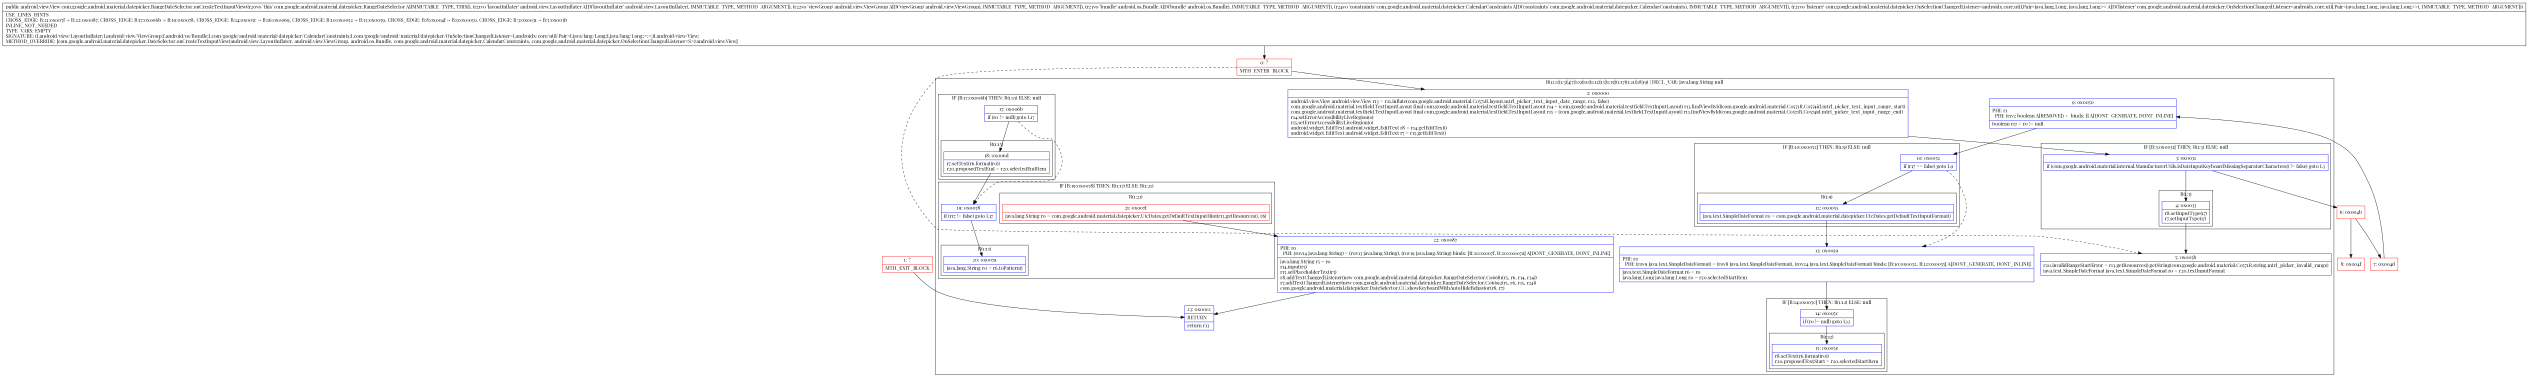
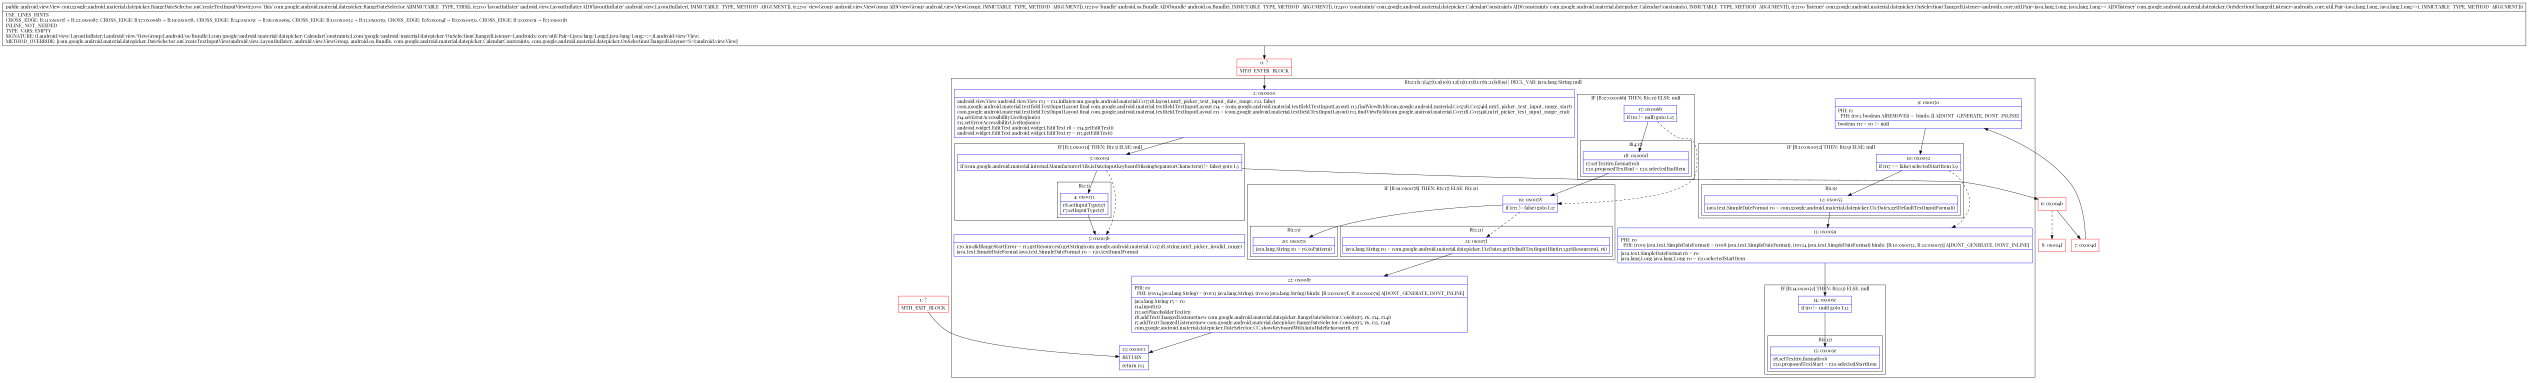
  digraph {
    fontname="Playfair Display"
    node [color=blue fontname="Playfair Display" shape=record]
    edge [fontname="Playfair Display"]
    n1 [label="{4\:\ 0x0033|r8.setInputType(17)\lr7.setInputType(17)\l}"]
    n2 [label="{3\:\ 0x0031|if (com.google.android.material.internal.ManufacturerUtils.isDateInputKeyboardMissingSeparatorCharacters() != false) goto L3\l}"]
    n3 [label="{12\:\ 0x0055|java.text.SimpleDateFormat r0 = com.google.android.material.datepicker.UtcDates.getDefaultTextInputFormat()\l}"]
-   n4 [label="{10\:\ 0x0052|if (r17 == false) goto L9\l}"]
+   n4 [label="{10\:\ 0x0052|if (r17 == false) selectedStartItem L9\l}"]
    n5 [label="{15\:\ 0x005e|r8.setText(r6.format(r0))\lr20.proposedTextStart = r20.selectedStartItem\l}"]
    n6 [label="{14\:\ 0x005c|if (r0 != null) goto L12\l}"]
    n7 [label="{18\:\ 0x006d|r7.setText(r6.format(r0))\lr20.proposedTextEnd = r20.selectedEndItem\l}"]
    n8 [label="{17\:\ 0x006b|if (r0 != null) goto L15\l}"]
    n9 [label="{20\:\ 0x007a|java.lang.String r0 = r6.toPattern()\l}"]
-   n10 [color=red label="{21\:\ 0x007f|java.lang.String r0 = com.google.android.material.datepicker.UtcDates.getDefaultTextInputHint(r13.getResources(), r6)\l}"]
+   n10 [label="{21\:\ 0x007f|java.lang.String r0 = com.google.android.material.datepicker.UtcDates.getDefaultTextInputHint(r13.getResources(), r6)\l}"]
    n11 [label="{19\:\ 0x0078|if (r17 != false) goto L17\l}"]
    n12 [label="{2\:\ 0x0000|android.view.View android.view.View r13 = r21.inflate(com.google.android.material.C0571R.layout.mtrl_picker_text_input_date_range, r22, false)\lcom.google.android.material.textfield.TextInputLayout final com.google.android.material.textfield.TextInputLayout r14 = (com.google.android.material.textfield.TextInputLayout) r13.findViewById(com.google.android.material.C0571R.C0574id.mtrl_picker_text_input_range_start)\lcom.google.android.material.textfield.TextInputLayout final com.google.android.material.textfield.TextInputLayout r15 = (com.google.android.material.textfield.TextInputLayout) r13.findViewById(com.google.android.material.C0571R.C0574id.mtrl_picker_text_input_range_end)\lr14.setErrorAccessibilityLiveRegion(0)\lr15.setErrorAccessibilityLiveRegion(0)\landroid.widget.EditText android.widget.EditText r8 = r14.getEditText()\landroid.widget.EditText android.widget.EditText r7 = r15.getEditText()\l}"]
    n13 [label="{5\:\ 0x003b|r20.invalidRangeStartError = r13.getResources().getString(com.google.android.material.C0571R.string.mtrl_picker_invalid_range)\ljava.text.SimpleDateFormat java.text.SimpleDateFormat r0 = r20.textInputFormat\l}"]
    n14 [label="{9\:\ 0x0050|PHI: r1 \l  PHI: (r1v2 boolean A[REMOVE]) =  binds: [] A[DONT_GENERATE, DONT_INLINE]\l|boolean r17 = r0 != null\l}"]
    n15 [label="{13\:\ 0x0059|PHI: r0 \l  PHI: (r0v9 java.text.SimpleDateFormat) = (r0v8 java.text.SimpleDateFormat), (r0v24 java.text.SimpleDateFormat) binds: [B:10:0x0052, B:12:0x0055] A[DONT_GENERATE, DONT_INLINE]\l|java.text.SimpleDateFormat r6 = r0\ljava.lang.Long java.lang.Long r0 = r20.selectedStartItem\l}"]
    n16 [label="{22\:\ 0x0087|PHI: r0 \l  PHI: (r0v14 java.lang.String) = (r0v13 java.lang.String), (r0v19 java.lang.String) binds: [B:21:0x007f, B:20:0x007a] A[DONT_GENERATE, DONT_INLINE]\l|java.lang.String r5 = r0\lr14.input(r5)\lr15.setPlaceholderText(r5)\lr8.addTextChangedListener(new com.google.android.material.datepicker.RangeDateSelector.C06681(r5, r6, r14, r24))\lr7.addTextChangedListener(new com.google.android.material.datepicker.RangeDateSelector.C06692(r5, r6, r15, r24))\lcom.google.android.material.datepicker.DateSelector.CC.showKeyboardWithAutoHideBehavior(r8, r7)\l}"]
    n17 [label="{23\:\ 0x00c2|RETURN\l|return r13\l}"]
    n18 [color=red label="{6\:\ 0x004b}"]
    n19 [color=red label="{7\:\ 0x004d}"]
    n20 [color=red label="{8\:\ 0x004f}"]
    n21 [color=red label="{1\:\ ?|MTH_EXIT_BLOCK\l}"]
    n22 [color=red label="{0\:\ ?|MTH_ENTER_BLOCK\l}"]
    n23 [label="{public android.view.View com.google.android.material.datepicker.RangeDateSelector.onCreateTextInputView((r20v0 'this' com.google.android.material.datepicker.RangeDateSelector A[IMMUTABLE_TYPE, THIS]), (r21v0 'layoutInflater' android.view.LayoutInflater A[D('layoutInflater' android.view.LayoutInflater), IMMUTABLE_TYPE, METHOD_ARGUMENT]), (r22v0 'viewGroup' android.view.ViewGroup A[D('viewGroup' android.view.ViewGroup), IMMUTABLE_TYPE, METHOD_ARGUMENT]), (r23v0 'bundle' android.os.Bundle A[D('bundle' android.os.Bundle), IMMUTABLE_TYPE, METHOD_ARGUMENT]), (r24v0 'constraints' com.google.android.material.datepicker.CalendarConstraints A[D('constraints' com.google.android.material.datepicker.CalendarConstraints), IMMUTABLE_TYPE, METHOD_ARGUMENT]), (r25v0 'listener' com.google.android.material.datepicker.OnSelectionChangedListener\<androidx.core.util.Pair\<java.lang.Long, java.lang.Long\>\> A[D('listener' com.google.android.material.datepicker.OnSelectionChangedListener\<androidx.core.util.Pair\<java.lang.Long, java.lang.Long\>\>), IMMUTABLE_TYPE, METHOD_ARGUMENT]))  | USE_LINES_HINTS\lCROSS_EDGE: B:21:0x007f \-\> B:22:0x0087, CROSS_EDGE: B:17:0x006b \-\> B:19:0x0078, CROSS_EDGE: B:14:0x005c \-\> B:16:0x0069, CROSS_EDGE: B:10:0x0052 \-\> B:13:0x0059, CROSS_EDGE: B:8:0x004f \-\> B:9:0x0050, CROSS_EDGE: B:3:0x0031 \-\> B:5:0x003b\lINLINE_NOT_NEEDED\lTYPE_VARS: EMPTY\lSIGNATURE: (Landroid\/view\/LayoutInflater;Landroid\/view\/ViewGroup;Landroid\/os\/Bundle;Lcom\/google\/android\/material\/datepicker\/CalendarConstraints;Lcom\/google\/android\/material\/datepicker\/OnSelectionChangedListener\<Landroidx\/core\/util\/Pair\<Ljava\/lang\/Long;Ljava\/lang\/Long;\>;\>;)Landroid\/view\/View;\lMETHOD_OVERRIDE: [com.google.android.material.datepicker.DateSelector.onCreateTextInputView(android.view.LayoutInflater, android.view.ViewGroup, android.os.Bundle, com.google.android.material.datepicker.CalendarConstraints, com.google.android.material.datepicker.OnSelectionChangedListener\<S\>):android.view.View]\l}" color=""]
    subgraph cluster_1 {
      label="R(12:1|(1:3)|4|7|(1:9)|10|(1:12)|13|(1:15)|(1:17)(1:21)|18|19) | DECL_VAR: java.lang.String null\l"
      n12
      n13
      n14
      n15
      n16
      n17
      subgraph cluster_2 {
        label="IF [B:3:0x0031] THEN: R(1:3) ELSE: null"
        n2
        subgraph cluster_3 {
          label="R(1:3)"
          n1
        }
      }
      subgraph cluster_4 {
        label="IF [B:10:0x0052] THEN: R(1:9) ELSE: null"
        n4
        subgraph cluster_5 {
          label="R(1:9)"
          n3
        }
      }
      subgraph cluster_6 {
        label="IF [B:14:0x005c] THEN: R(1:12) ELSE: null"
        n6
        subgraph cluster_7 {
          label="R(1:12)"
          n5
        }
      }
      subgraph cluster_8 {
        label="IF [B:17:0x006b] THEN: R(1:15) ELSE: null"
        n8
        subgraph cluster_9 {
-         label="R(1:15)"
+         label="R(4:15)"
          n7
        }
      }
      subgraph cluster_10 {
        label="IF [B:19:0x0078] THEN: R(1:17) ELSE: R(1:21)"
        n11
        subgraph cluster_11 {
          label="R(1:13)"
          n9
        }
        subgraph cluster_12 {
          label="R(1:21)"
          n10
        }
      }
    }
    n1 -> n13
    n2 -> n1
-   n22 -> n13 [style=dashed]
+   n2 -> n13 [style=dashed]
    n2 -> n18
    n3 -> n15
    n4 -> n3
    n4 -> n15 [style=dashed]
    n6 -> n5
    n7 -> n11
    n8 -> n7
    n8 -> n11 [style=dashed]
    n10 -> n16
    n11 -> n9
+   n11 -> n10 [style=dashed]
    n12 -> n2
    n14 -> n4
    n15 -> n6
    n16 -> n17
    n18 -> n19
-   n18 -> n20
+   n18 -> n20 [style=dashed]
    n19 -> n14
    n21 -> n17
    n22 -> n12
    n23 -> n22
  }
